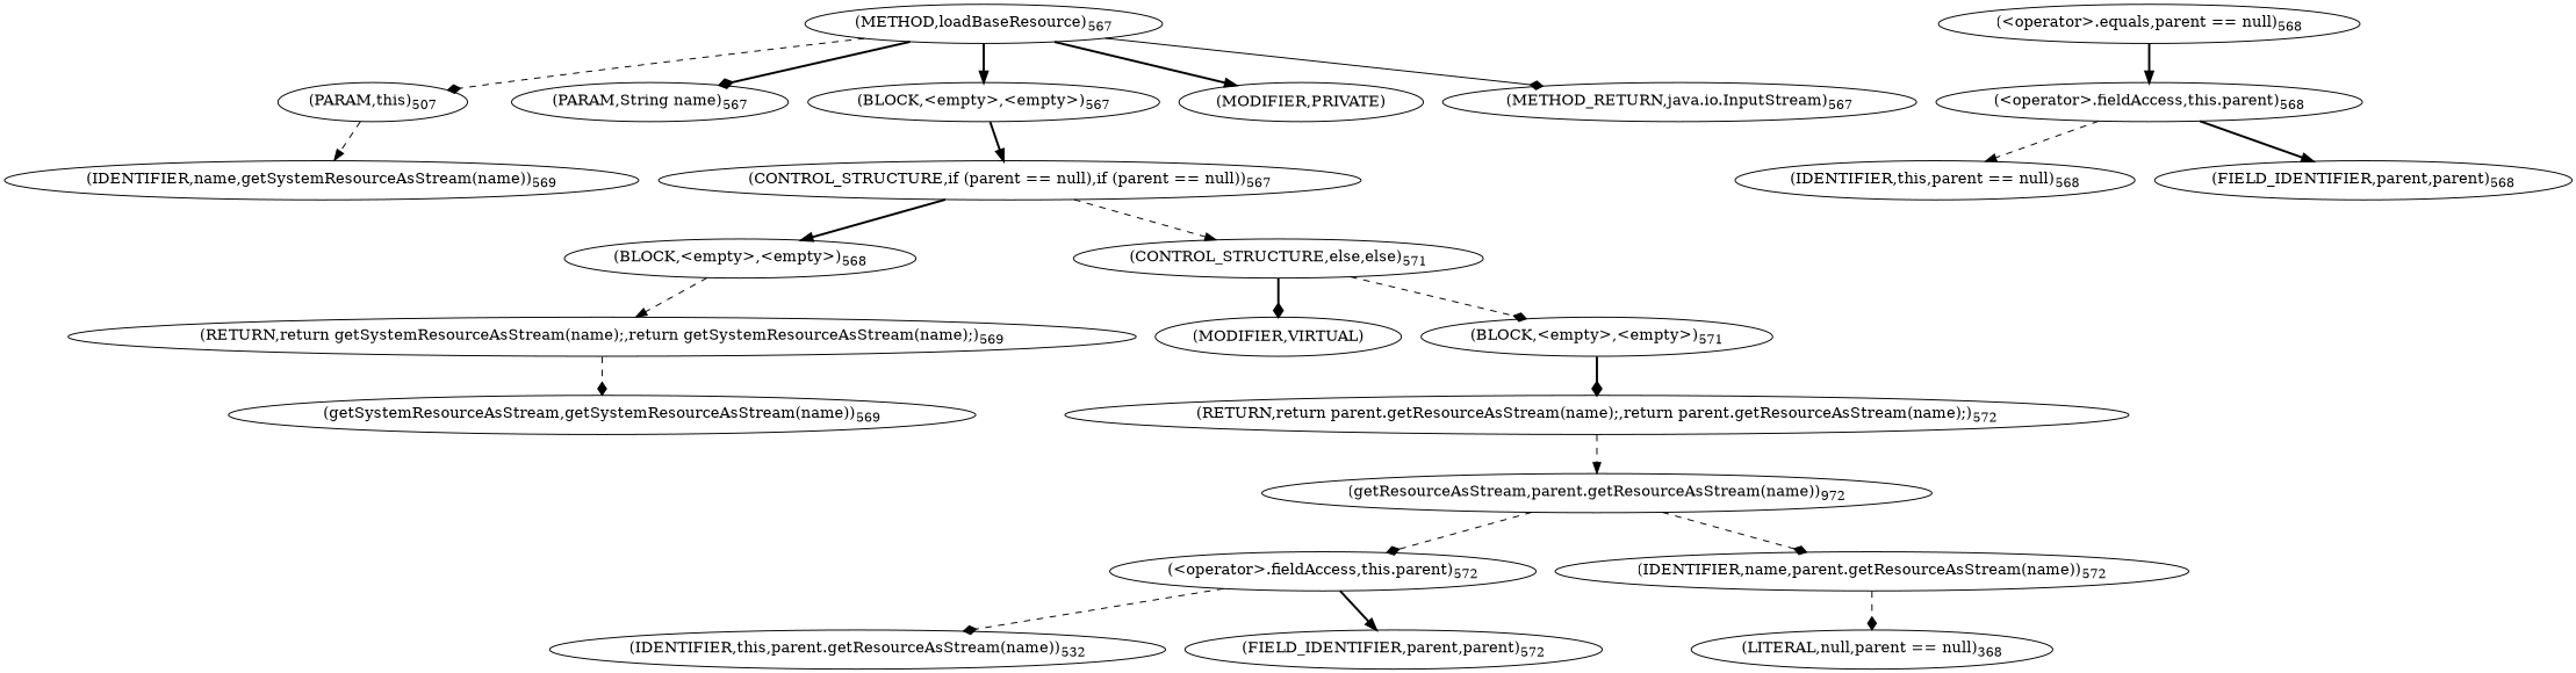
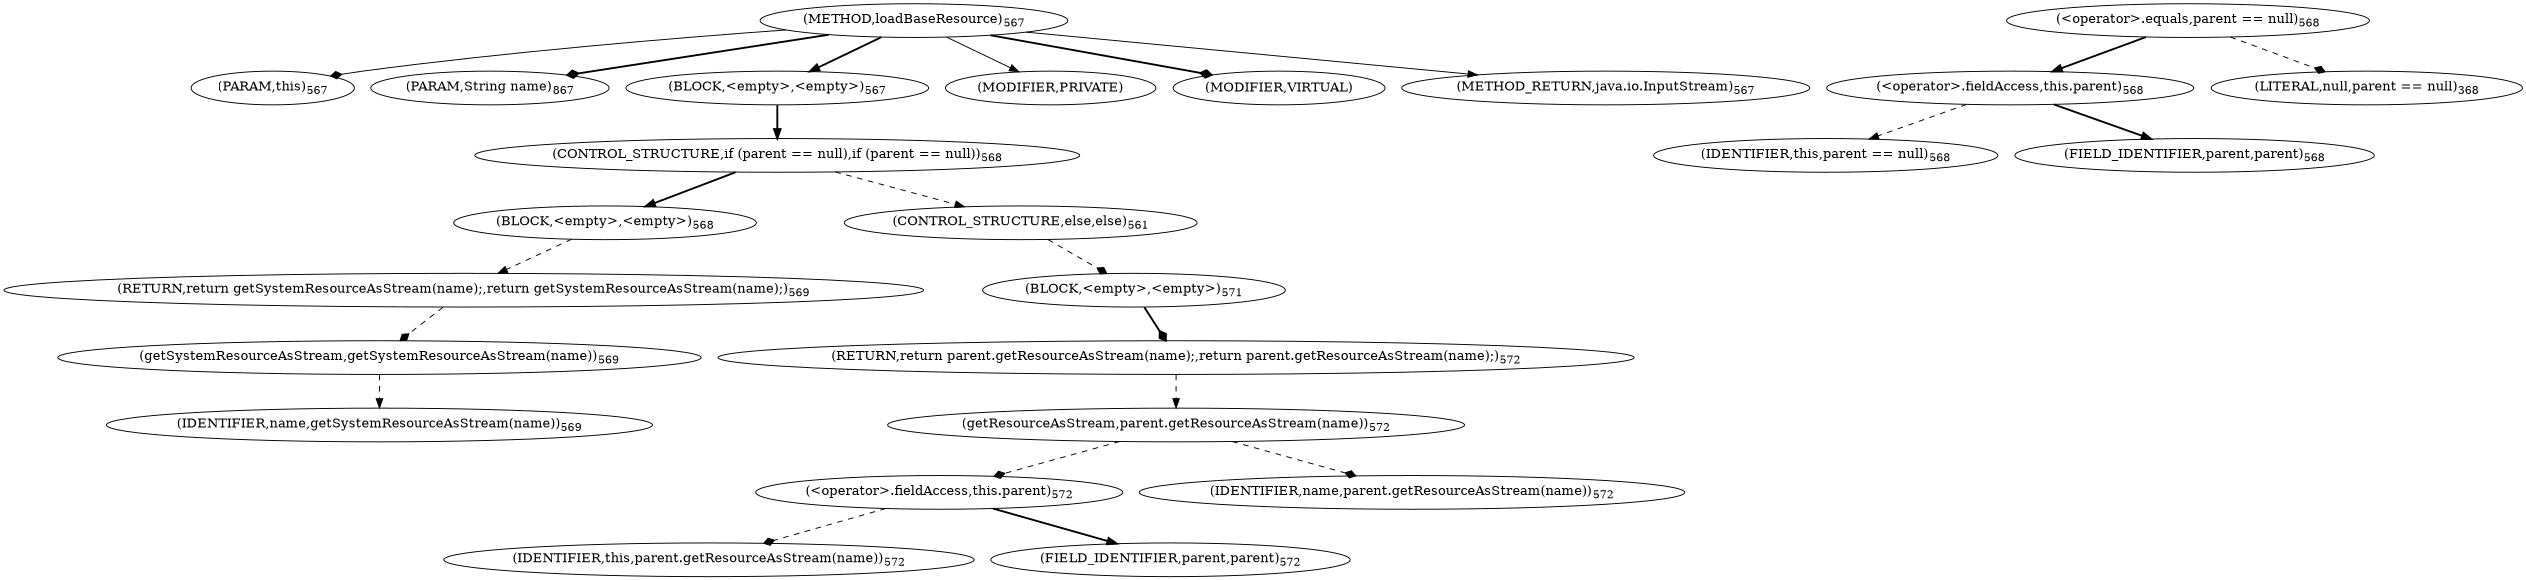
  digraph {
    edge [arrowhead=normal style=dashed]
    n1 [label=<(METHOD,loadBaseResource)<SUB>567</SUB>>]
-   n2 [label=<(PARAM,this)<SUB>507</SUB>>]
-   n3 [label=<(PARAM,String name)<SUB>567</SUB>>]
+   n2 [label=<(PARAM,this)<SUB>567</SUB>>]
+   n3 [label=<(PARAM,String name)<SUB>867</SUB>>]
    n4 [label=<(BLOCK,&lt;empty&gt;,&lt;empty&gt;)<SUB>567</SUB>>]
    n5 [label=<(MODIFIER,PRIVATE)>]
    n6 [label=<(MODIFIER,VIRTUAL)>]
    n7 [label=<(METHOD_RETURN,java.io.InputStream)<SUB>567</SUB>>]
-   n8 [label=<(CONTROL_STRUCTURE,if (parent == null),if (parent == null))<SUB>567</SUB>>]
+   n8 [label=<(CONTROL_STRUCTURE,if (parent == null),if (parent == null))<SUB>568</SUB>>]
    n9 [label=<(BLOCK,&lt;empty&gt;,&lt;empty&gt;)<SUB>568</SUB>>]
-   n10 [label=<(CONTROL_STRUCTURE,else,else)<SUB>571</SUB>>]
+   n10 [label=<(CONTROL_STRUCTURE,else,else)<SUB>561</SUB>>]
    n11 [label=<(&lt;operator&gt;.equals,parent == null)<SUB>568</SUB>>]
    n12 [label=<(&lt;operator&gt;.fieldAccess,this.parent)<SUB>568</SUB>>]
    n13 [label=<(LITERAL,null,parent == null)<SUB>368</SUB>>]
    n14 [label=<(RETURN,return getSystemResourceAsStream(name);,return getSystemResourceAsStream(name);)<SUB>569</SUB>>]
    n15 [label=<(BLOCK,&lt;empty&gt;,&lt;empty&gt;)<SUB>571</SUB>>]
    n16 [label=<(IDENTIFIER,this,parent == null)<SUB>568</SUB>>]
    n17 [label=<(FIELD_IDENTIFIER,parent,parent)<SUB>568</SUB>>]
    n18 [label=<(getSystemResourceAsStream,getSystemResourceAsStream(name))<SUB>569</SUB>>]
    n19 [label=<(IDENTIFIER,name,getSystemResourceAsStream(name))<SUB>569</SUB>>]
    n20 [label=<(RETURN,return parent.getResourceAsStream(name);,return parent.getResourceAsStream(name);)<SUB>572</SUB>>]
-   n21 [label=<(getResourceAsStream,parent.getResourceAsStream(name))<SUB>972</SUB>>]
+   n21 [label=<(getResourceAsStream,parent.getResourceAsStream(name))<SUB>572</SUB>>]
    n22 [label=<(&lt;operator&gt;.fieldAccess,this.parent)<SUB>572</SUB>>]
    n23 [label=<(IDENTIFIER,name,parent.getResourceAsStream(name))<SUB>572</SUB>>]
-   n24 [label=<(IDENTIFIER,this,parent.getResourceAsStream(name))<SUB>532</SUB>>]
+   n24 [label=<(IDENTIFIER,this,parent.getResourceAsStream(name))<SUB>572</SUB>>]
    n25 [label=<(FIELD_IDENTIFIER,parent,parent)<SUB>572</SUB>>]
-   n1 -> n2 [arrowhead=diamond]
+   n1 -> n2 [arrowhead=diamond style=solid]
    n1 -> n3 [arrowhead=diamond style=bold]
    n1 -> n4 [style=bold]
-   n1 -> n5 [style=bold]
-   n10 -> n6 [arrowhead=diamond style=bold]
-   n1 -> n7 [arrowhead=diamond style=solid]
+   n1 -> n5 [style=solid]
+   n1 -> n6 [arrowhead=diamond style=bold]
+   n1 -> n7 [style=solid]
    n4 -> n8 [style=bold]
    n8 -> n9 [style=bold]
    n8 -> n10
    n9 -> n14
    n10 -> n15 [arrowhead=diamond]
    n11 -> n12 [style=bold]
-   n23 -> n13 [arrowhead=diamond]
+   n11 -> n13 [arrowhead=diamond]
    n12 -> n16
    n12 -> n17 [style=bold]
    n14 -> n18 [arrowhead=diamond]
    n15 -> n20 [arrowhead=diamond style=bold]
-   n2 -> n19
+   n18 -> n19
    n20 -> n21
    n21 -> n22 [arrowhead=diamond]
    n21 -> n23 [arrowhead=diamond]
    n22 -> n24 [arrowhead=diamond]
    n22 -> n25 [style=bold]
  }
